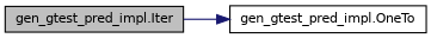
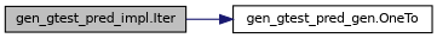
  digraph {
    rankdir=LR
    node [color=black fontname=Helvetica fontsize=10 shape=record style=filled]
    n1 [fillcolor=grey75 fontcolor=black height=0.2 label="gen_gtest_pred_impl.Iter" width=0.4]
-   n2 [fillcolor=white height=0.2 label="gen_gtest_pred_impl.OneTo" width=0.4]
+   n2 [fillcolor=white height=0.2 label="gen_gtest_pred_gen.OneTo" width=0.4]
    n1 -> n2 [color=midnightblue fontname=Helvetica fontsize=10 labelfontname=Helvetica labelfontsize=10 style=solid]
  }
